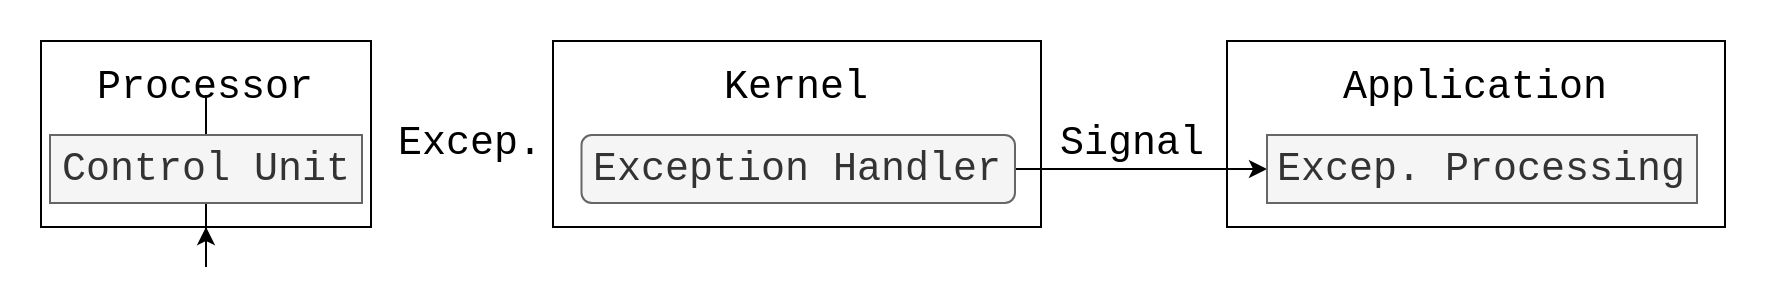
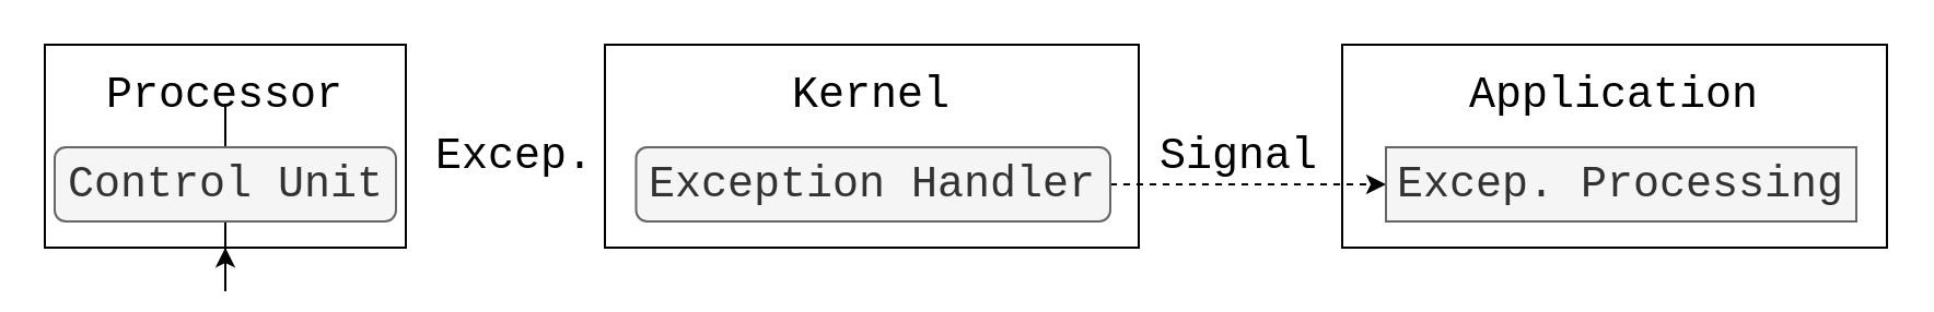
  <mxCell id="0" />
  <mxCell id="1" parent="0" />
  <mxCell id="2" value="&lt;font face=&quot;Courier New&quot; style=&quot;font-size: 20px&quot;&gt;Application&lt;br&gt;&lt;br&gt;&lt;br&gt;&lt;/font&gt;" style="rounded=0;whiteSpace=wrap;html=1;" vertex="1" parent="1"><mxGeometry x="613" y="20" width="249" height="93" as="geometry" /></mxCell>
  <mxCell id="3" value="&lt;font face=&quot;Courier New&quot; style=&quot;font-size: 20px&quot;&gt;Processor&lt;br&gt;&lt;br&gt;&lt;br&gt;&lt;/font&gt;" style="rounded=0;whiteSpace=wrap;html=1;" vertex="1" parent="1"><mxGeometry x="20" y="20" width="165" height="93" as="geometry" /></mxCell>
  <mxCell id="4" value="&lt;font face=&quot;Courier New&quot; style=&quot;font-size: 20px&quot;&gt;Kernel&lt;br&gt;&lt;br&gt;&lt;br&gt;&lt;/font&gt;" style="rounded=0;whiteSpace=wrap;html=1;" vertex="1" parent="1"><mxGeometry x="276" y="20" width="244" height="93" as="geometry" /></mxCell>
  <mxCell id="5" style="edgeStyle=orthogonalEdgeStyle;rounded=0;orthogonalLoop=1;jettySize=auto;html=1;fontFamily=Courier New;fontSize=20;" edge="1" parent="1" source="6" target="3"><mxGeometry relative="1" as="geometry" /></mxCell>
- <mxCell id="6" value="Control Unit" style="rounded=0;whiteSpace=wrap;html=1;fontFamily=Courier New;fontSize=20;fillColor=#f5f5f5;fontColor=#333333;strokeColor=#666666;" vertex="1" parent="1"><mxGeometry x="24.5" y="67" width="156" height="34" as="geometry" /></mxCell>
- <mxCell id="7" style="edgeStyle=orthogonalEdgeStyle;rounded=0;orthogonalLoop=1;jettySize=auto;html=1;entryX=0;entryY=0.5;entryDx=0;entryDy=0;fontFamily=Courier New;fontSize=20;" edge="1" parent="1" source="8" target="10"><mxGeometry relative="1" as="geometry" /></mxCell>
+ <mxCell id="6" value="Control Unit" style="whiteSpace=wrap;html=1;fontFamily=Courier New;fontSize=20;fillColor=#f5f5f5;fontColor=#333333;strokeColor=#666666;rounded=1;" vertex="1" parent="1"><mxGeometry x="24.5" y="67" width="156" height="34" as="geometry" /></mxCell>
+ <mxCell id="7" style="edgeStyle=orthogonalEdgeStyle;rounded=0;orthogonalLoop=1;jettySize=auto;html=1;entryX=0;entryY=0.5;entryDx=0;entryDy=0;fontFamily=Courier New;fontSize=20;dashed=1;" edge="1" parent="1" source="8" target="10"><mxGeometry relative="1" as="geometry" /></mxCell>
  <mxCell id="8" value="Exception Handler" style="whiteSpace=wrap;html=1;fontFamily=Courier New;fontSize=20;fillColor=#f5f5f5;fontColor=#333333;strokeColor=#666666;rounded=1;" vertex="1" parent="1"><mxGeometry x="290.25" y="67" width="216.75" height="34" as="geometry" /></mxCell>
  <mxCell id="9" value="Excep." style="text;html=1;strokeColor=none;fillColor=none;align=center;verticalAlign=middle;whiteSpace=wrap;rounded=0;fontFamily=Courier New;fontSize=20;" vertex="1" parent="1"><mxGeometry x="205" y="56" width="60" height="30" as="geometry" /></mxCell>
  <mxCell id="10" value="Excep. Processing" style="rounded=0;whiteSpace=wrap;html=1;fontFamily=Courier New;fontSize=20;fillColor=#f5f5f5;fontColor=#333333;strokeColor=#666666;" vertex="1" parent="1"><mxGeometry x="633" y="67" width="215" height="34" as="geometry" /></mxCell>
  <mxCell id="11" value="Signal" style="text;html=1;strokeColor=none;fillColor=none;align=center;verticalAlign=middle;whiteSpace=wrap;rounded=0;fontFamily=Courier New;fontSize=20;" vertex="1" parent="1"><mxGeometry x="536" y="56" width="60" height="30" as="geometry" /></mxCell>
